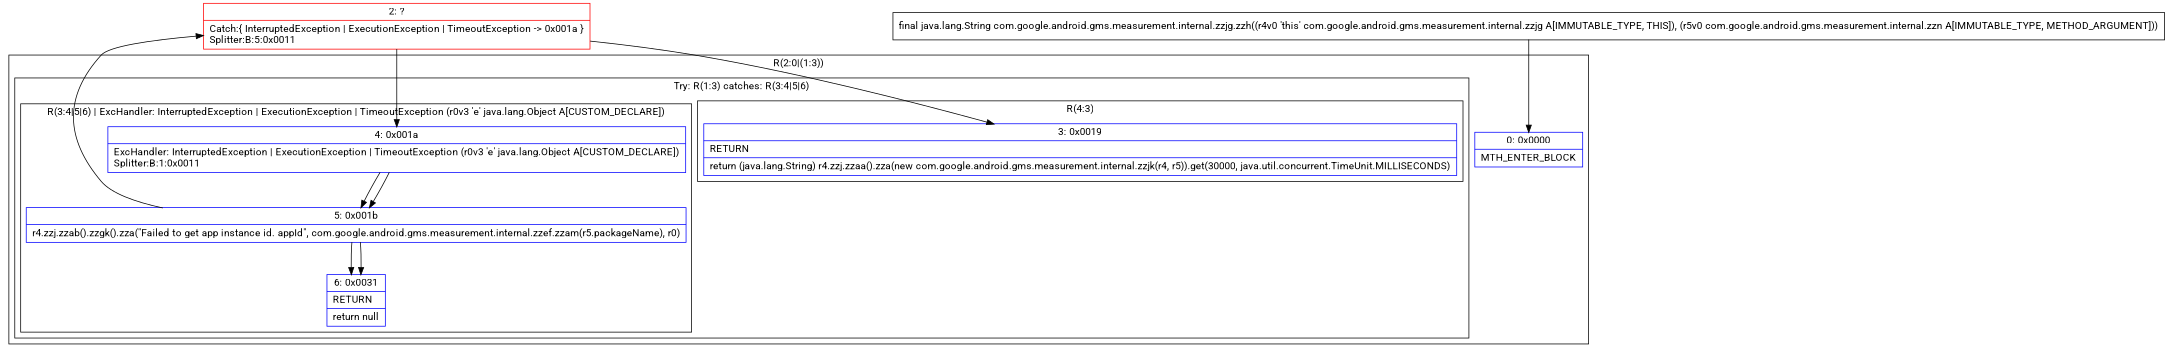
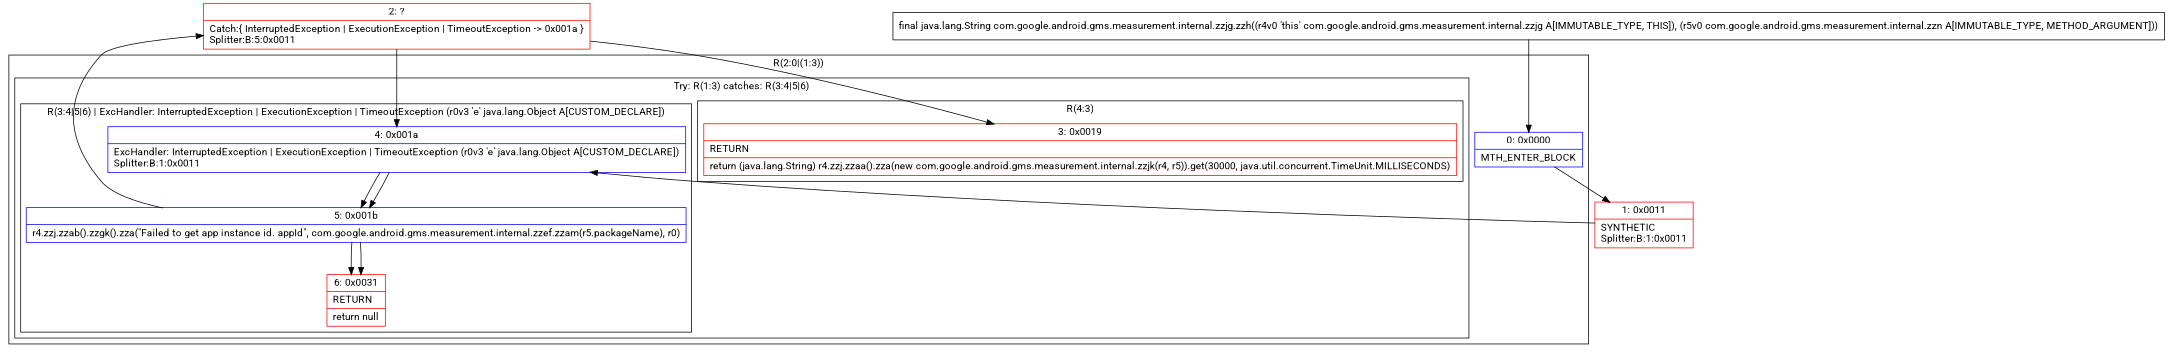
  digraph {
    fontname=Roboto
    node [color=blue fontname=Roboto shape=record]
    edge [fontname=Roboto]
-   n1 [label="{3\:\ 0x0019|RETURN\l|return (java.lang.String) r4.zzj.zzaa().zza(new com.google.android.gms.measurement.internal.zzjk(r4, r5)).get(30000, java.util.concurrent.TimeUnit.MILLISECONDS)\l}"]
+   n1 [color=red label="{3\:\ 0x0019|RETURN\l|return (java.lang.String) r4.zzj.zzaa().zza(new com.google.android.gms.measurement.internal.zzjk(r4, r5)).get(30000, java.util.concurrent.TimeUnit.MILLISECONDS)\l}"]
    n2 [label="{4\:\ 0x001a|ExcHandler: InterruptedException \| ExecutionException \| TimeoutException (r0v3 'e' java.lang.Object A[CUSTOM_DECLARE])\lSplitter:B:1:0x0011\l}"]
    n3 [label="{5\:\ 0x001b|r4.zzj.zzab().zzgk().zza(\"Failed to get app instance id. appId\", com.google.android.gms.measurement.internal.zzef.zzam(r5.packageName), r0)\l}"]
-   n4 [label="{6\:\ 0x0031|RETURN\l|return null\l}"]
+   n4 [color=red label="{6\:\ 0x0031|RETURN\l|return null\l}"]
    n5 [label="{0\:\ 0x0000|MTH_ENTER_BLOCK\l}"]
    n6 [color=red label="{2\:\ ?|Catch:\{ InterruptedException \| ExecutionException \| TimeoutException \-\> 0x001a \}\lSplitter:B:5:0x0011\l}"]
+   n7 [color=red label="{1\:\ 0x0011|SYNTHETIC\lSplitter:B:1:0x0011\l}"]
    n8 [label="{final java.lang.String com.google.android.gms.measurement.internal.zzjg.zzh((r4v0 'this' com.google.android.gms.measurement.internal.zzjg A[IMMUTABLE_TYPE, THIS]), (r5v0 com.google.android.gms.measurement.internal.zzn A[IMMUTABLE_TYPE, METHOD_ARGUMENT])) }" color=""]
    subgraph cluster_1 {
      label="R(2:0|(1:3))"
      n5
      subgraph cluster_2 {
        label="Try: R(1:3) catches: R(3:4|5|6)"
        subgraph cluster_3 {
          label="R(4:3)"
          n1
        }
        subgraph cluster_4 {
          label="R(3:4|5|6) | ExcHandler: InterruptedException \| ExecutionException \| TimeoutException (r0v3 'e' java.lang.Object A[CUSTOM_DECLARE])\l"
          n2
          n3
          n4
        }
      }
    }
    subgraph cluster_5 {
      label="R(3:4|5|6) | ExcHandler: InterruptedException \| ExecutionException \| TimeoutException (r0v3 'e' java.lang.Object A[CUSTOM_DECLARE])\l"
    }
    n2 -> n3
    n2 -> n3
    n3 -> n4
    n3 -> n4
    n3 -> n6
+   n5 -> n7
    n6 -> n1
    n6 -> n2
+   n7 -> n2
    n8 -> n5
  }
